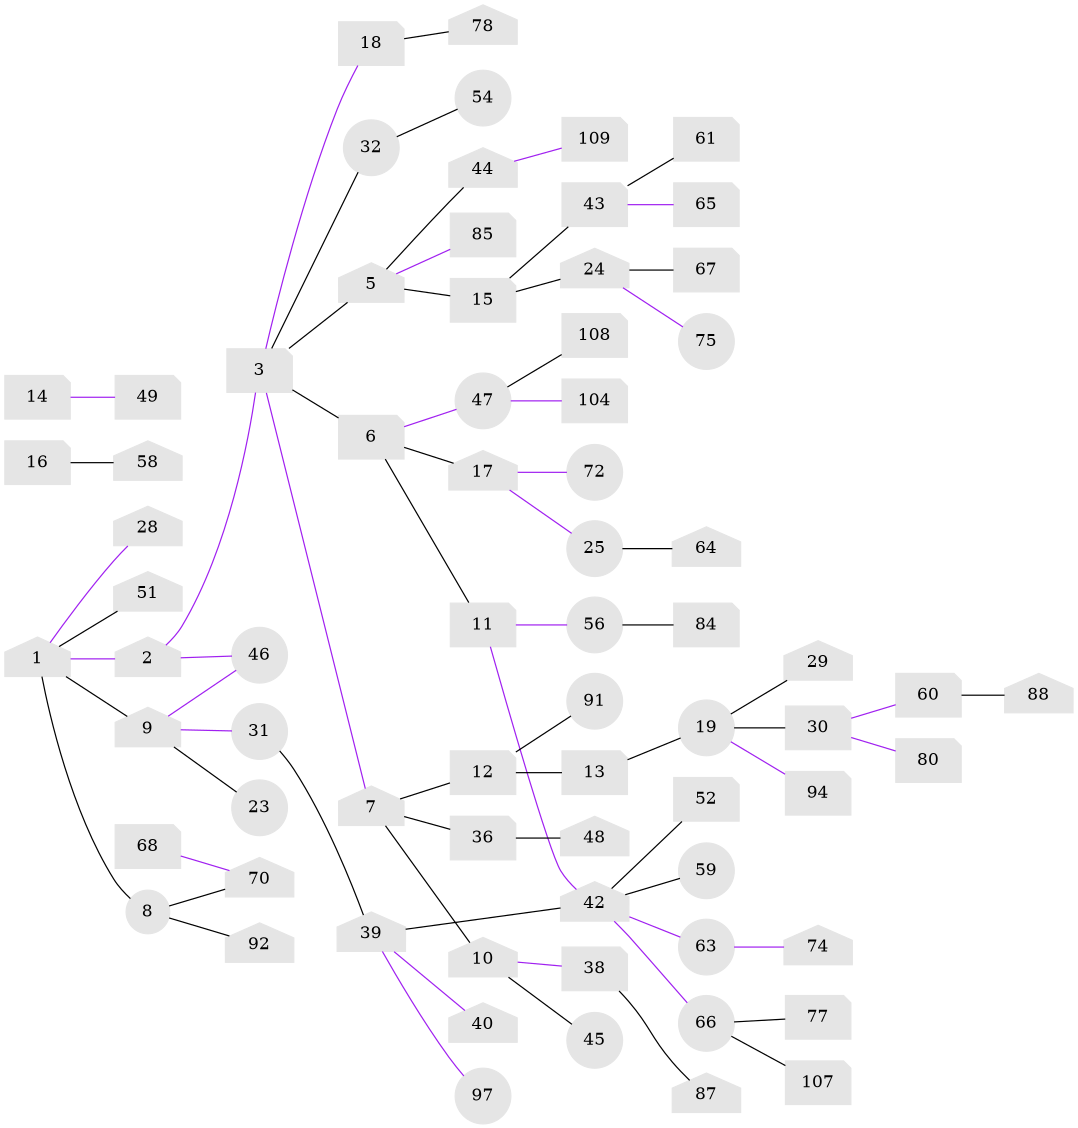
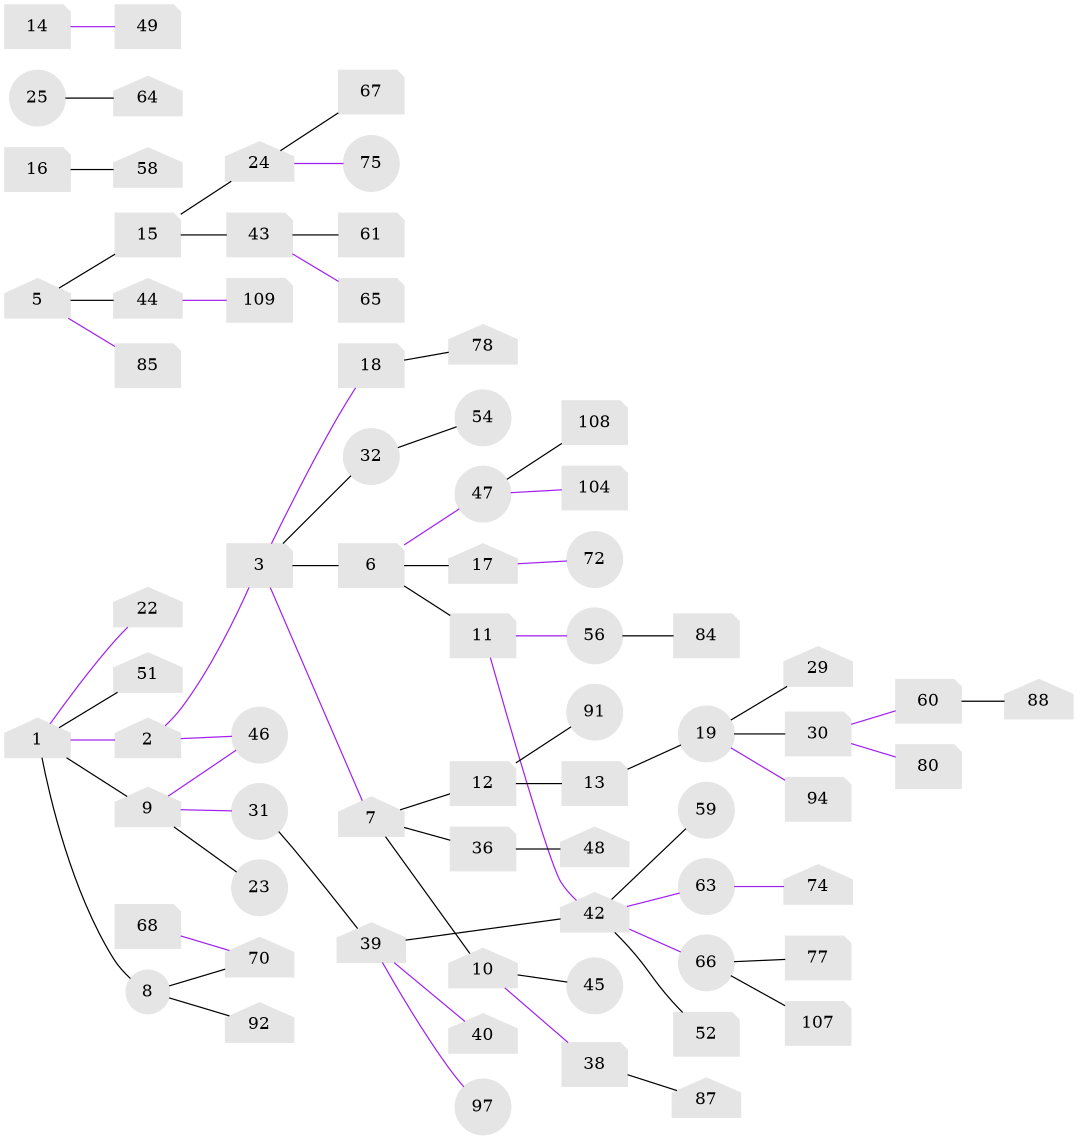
  graph {
    rankdir=LR
    node [color=gray90 shape=note style=filled]
    edge [color=black]
    1 [shape=house super="+21"]
    2 [shape=house super="+41"]
    8 [shape=circle super="+20"]
    9 [shape=house super="+28"]
-   22 [shape=house super="+96" label=28]
+   22 [shape=house super="+96"]
    51 [shape=house super="+65"]
    3 [super="+4"]
    46 [shape=circle]
    92 [shape=house]
    70 [shape=house super="+89"]
    23 [shape=circle]
    31 [shape=circle super="+34"]
    5 [shape=house super="+79"]
    6
    7 [shape=house super="+35"]
    18
    32 [shape=circle]
    16 [super="+100"]
    58 [shape=house super="+101"]
    15 [super="+37"]
    44 [shape=house super="+62"]
    85
    11 [super="+53"]
    17 [shape=house super="+33"]
    47 [shape=circle super="+83"]
    10 [shape=house super="+73"]
    12 [super="+90"]
    36
    78 [shape=house super="+106"]
    54 [shape=circle super="+98"]
    24 [shape=house super="+27"]
    43 [super="+50"]
    109
    42 [shape=house super="+57"]
    56 [shape=circle]
    25 [shape=circle]
    72 [shape=circle]
    104
    108
    38
    45 [shape=circle]
    13 [super="+55"]
    91 [shape=circle]
    48 [shape=house]
    68 [super="+105"]
    39 [shape=house super="+86"]
    40 [shape=house super="+95"]
    97 [shape=circle]
    14
    49
    87 [shape=house]
    52
    59 [shape=circle super="+76"]
    63 [shape=circle super="+71"]
    66 [shape=circle]
    84 [super="+102"]
    19 [shape=circle super="+26"]
    29 [shape=house]
    30 [super="+82"]
    94
    67
    75 [shape=circle]
    61
    n64 [label=65 super="+99"]
    64 [shape=house]
    60 [super="+81"]
    80
    88 [shape=house]
    74 [shape=house super="+103"]
    77
    107
    1 -- 2 [color=purple]
    1 -- 8
    1 -- 9
    1 -- 22 [color=purple]
    1 -- 51
    2 -- 3 [color=purple]
    2 -- 46 [color=purple]
    8 -- 92
    8 -- 70
    9 -- 46 [color=purple]
    9 -- 23
    9 -- 31 [color=purple]
-   3 -- 5
    3 -- 6
    3 -- 7 [color=purple]
    3 -- 18 [color=purple]
    3 -- 32
    31 -- 39
    5 -- 15
    5 -- 44
    5 -- 85 [color=purple]
    6 -- 11
    6 -- 17
    6 -- 47 [color=purple]
    7 -- 10
    7 -- 12
    7 -- 36
    18 -- 78
    32 -- 54
    16 -- 58
    15 -- 24
    15 -- 43
    44 -- 109 [color=purple]
    11 -- 42 [color=purple]
    11 -- 56 [color=purple]
-   17 -- 25 [color=purple]
    17 -- 72 [color=purple]
    47 -- 104 [color=purple]
    47 -- 108
    10 -- 38 [color=purple]
    10 -- 45
    12 -- 13
    12 -- 91
    36 -- 48
    24 -- 67
    24 -- 75 [color=purple]
    43 -- 61
    43 -- n64 [color=purple]
    42 -- 52
    42 -- 59
    42 -- 63 [color=purple]
    42 -- 66 [color=purple]
    56 -- 84
    25 -- 64
    38 -- 87
    13 -- 19
    68 -- 70 [color=purple]
    39 -- 42
    39 -- 40 [color=purple]
    39 -- 97 [color=purple]
    14 -- 49 [color=purple]
    63 -- 74 [color=purple]
    66 -- 77
    66 -- 107
    19 -- 29
    19 -- 30
    19 -- 94 [color=purple]
    30 -- 60 [color=purple]
    30 -- 80 [color=purple]
    60 -- 88
  }
